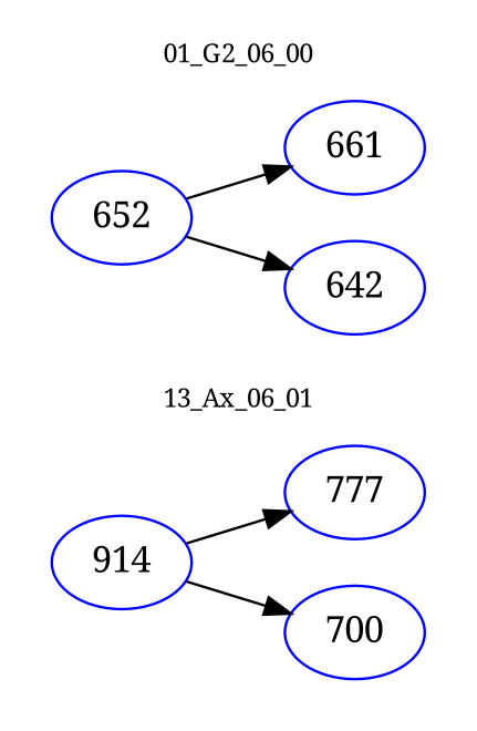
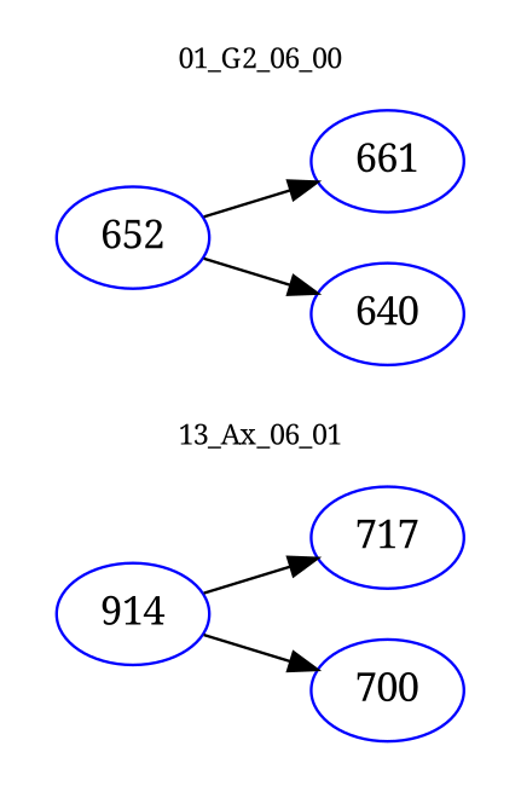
  digraph {
    fontname="Noto Serif"
    rankdir=LR
    node [color=blue fontname="Noto Serif"]
    edge [color=black fontname="Noto Serif"]
    n1 [label=914]
    n2 [label=700]
-   n3 [label=777]
+   n3 [label=717]
    n4 [label=652]
-   n5 [label=642]
+   n5 [label=640]
    n6 [label=661]
    subgraph cluster_1 {
      color=white
      fontsize=10
      label="13_Ax_06_01"
      n1
      n2
      n3
    }
    subgraph cluster_2 {
      color=white
      fontsize=10
      label="01_G2_06_00"
      n4
      n5
      n6
    }
    n1 -> n2
    n1 -> n3
    n4 -> n5
    n4 -> n6
  }
